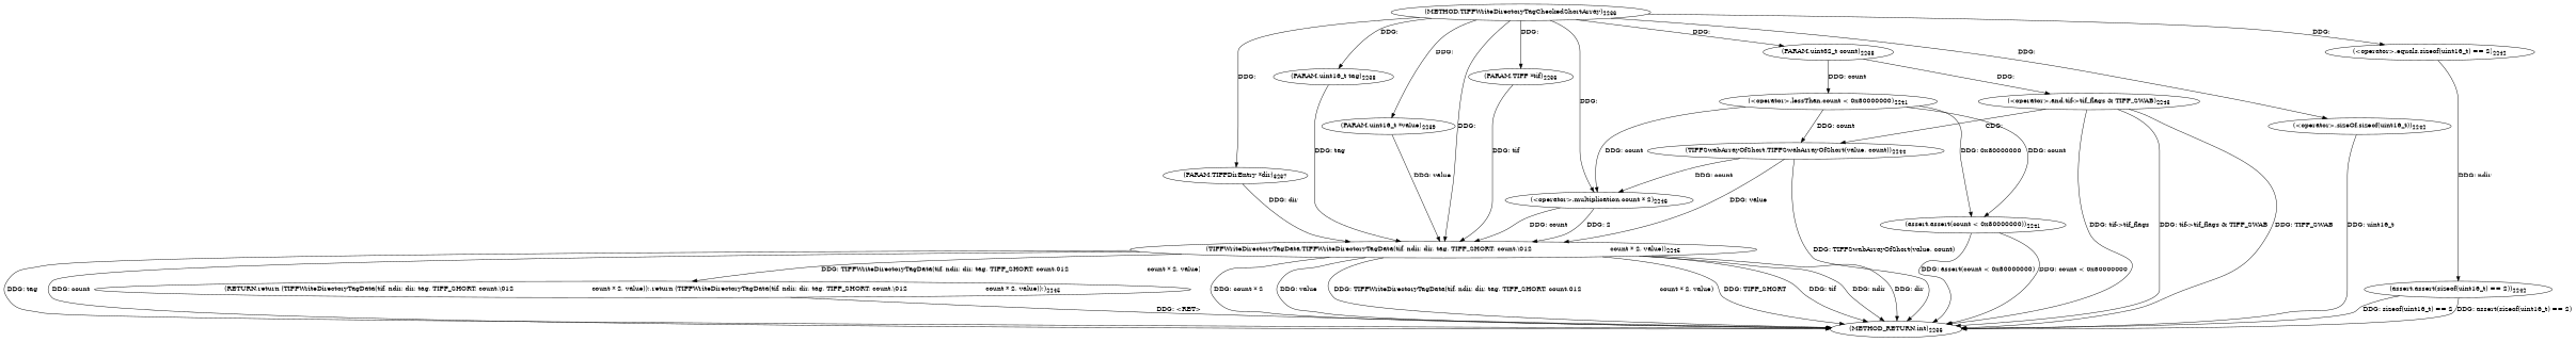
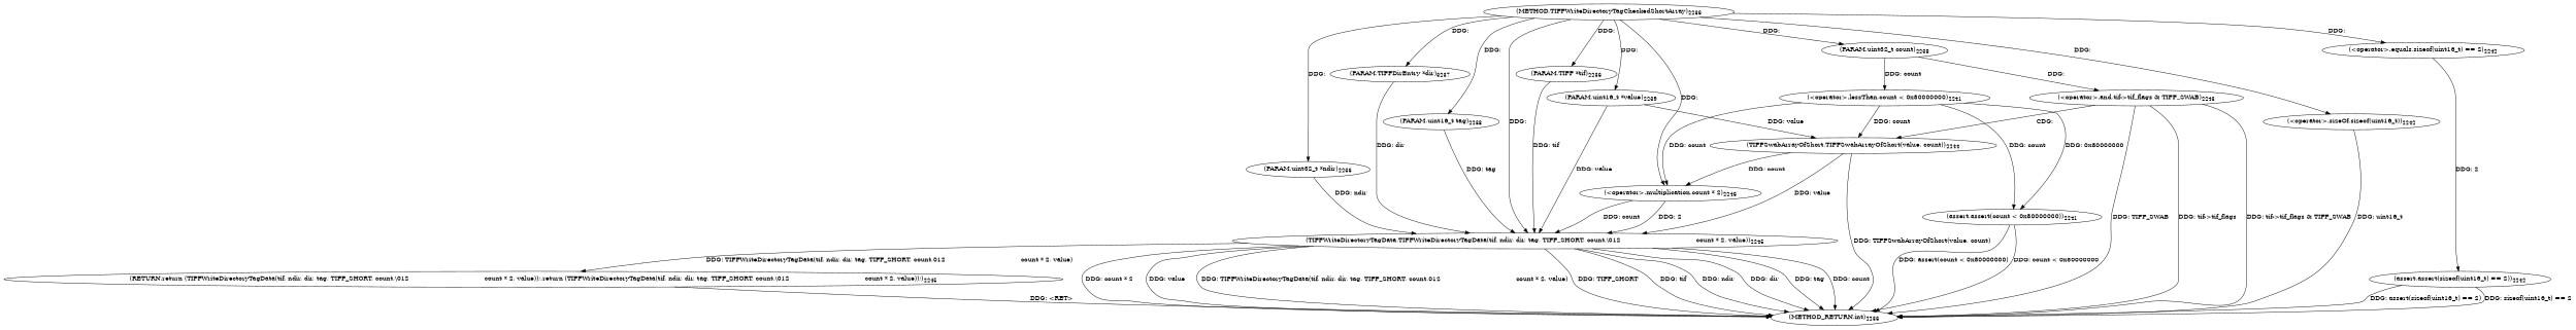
  digraph {
    n1 [label=<(METHOD,TIFFWriteDirectoryTagCheckedShortArray)<SUB>2236</SUB>>]
    n2 [label=<(PARAM,TIFF *tif)<SUB>2236</SUB>>]
+   n3 [label=<(PARAM,uint32_t *ndir)<SUB>2236</SUB>>]
    n4 [label=<(PARAM,TIFFDirEntry *dir)<SUB>3237</SUB>>]
    n5 [label=<(PARAM,uint16_t tag)<SUB>2238</SUB>>]
    n6 [label=<(PARAM,uint32_t count)<SUB>2238</SUB>>]
    n7 [label=<(PARAM,uint16_t *value)<SUB>2239</SUB>>]
    n8 [label=<(TIFFWriteDirectoryTagData,TIFFWriteDirectoryTagData(tif, ndir, dir, tag, TIFF_SHORT, count,\012                                      count * 2, value))<SUB>2245</SUB>>]
    n9 [label=<(&lt;operator&gt;.equals,sizeof(uint16_t) == 2)<SUB>2242</SUB>>]
    n10 [label=<(&lt;operator&gt;.sizeOf,sizeof(uint16_t))<SUB>2242</SUB>>]
    n11 [label=<(&lt;operator&gt;.multiplication,count * 2)<SUB>2246</SUB>>]
    n12 [label=<(&lt;operator&gt;.and,tif-&gt;tif_flags &amp; TIFF_SWAB)<SUB>2243</SUB>>]
    n13 [label=<(&lt;operator&gt;.lessThan,count &lt; 0x80000000)<SUB>2241</SUB>>]
    n14 [label=<(TIFFSwabArrayOfShort,TIFFSwabArrayOfShort(value, count))<SUB>2244</SUB>>]
    n15 [label=<(METHOD_RETURN,int)<SUB>2236</SUB>>]
    n16 [label=<(RETURN,return (TIFFWriteDirectoryTagData(tif, ndir, dir, tag, TIFF_SHORT, count,\012                                      count * 2, value));,return (TIFFWriteDirectoryTagData(tif, ndir, dir, tag, TIFF_SHORT, count,\012                                      count * 2, value));)<SUB>2245</SUB>>]
    n17 [label=<(assert,assert(count &lt; 0x80000000))<SUB>2241</SUB>>]
    n18 [label=<(assert,assert(sizeof(uint16_t) == 2))<SUB>2242</SUB>>]
    n1 -> n2 [label="DDG: "]
+   n1 -> n3 [label="DDG: "]
    n1 -> n4 [label="DDG: "]
    n1 -> n5 [label="DDG: "]
    n1 -> n6 [label="DDG: "]
    n1 -> n7 [label="DDG: "]
    n1 -> n8 [label="DDG: "]
    n1 -> n9 [label="DDG: "]
    n1 -> n10 [label="DDG: "]
    n1 -> n11 [label="DDG: "]
    n2 -> n8 [label="DDG: tif"]
+   n3 -> n8 [label="DDG: ndir"]
    n4 -> n8 [label="DDG: dir"]
    n5 -> n8 [label="DDG: tag"]
    n6 -> n12 [label="DDG: "]
    n6 -> n13 [label="DDG: count"]
    n7 -> n8 [label="DDG: value"]
+   n7 -> n14 [label="DDG: value"]
    n8 -> n15 [label="DDG: tif"]
    n8 -> n15 [label="DDG: ndir"]
    n8 -> n15 [label="DDG: dir"]
    n8 -> n15 [label="DDG: tag"]
    n8 -> n15 [label="DDG: count"]
    n8 -> n15 [label="DDG: count * 2"]
    n8 -> n15 [label="DDG: value"]
    n8 -> n15 [label="DDG: TIFFWriteDirectoryTagData(tif, ndir, dir, tag, TIFF_SHORT, count,\012                                      count * 2, value)"]
    n8 -> n15 [label="DDG: TIFF_SHORT"]
    n8 -> n16 [label="DDG: TIFFWriteDirectoryTagData(tif, ndir, dir, tag, TIFF_SHORT, count,\012                                      count * 2, value)"]
-   n9 -> n18 [label="DDG: ndir"]
+   n9 -> n18 [label="DDG: 2"]
    n10 -> n15 [label="DDG: uint16_t"]
    n11 -> n8 [label="DDG: count"]
    n11 -> n8 [label="DDG: 2"]
    n12 -> n14 [label="CDG: "]
    n12 -> n15 [label="DDG: tif-&gt;tif_flags"]
    n12 -> n15 [label="DDG: tif-&gt;tif_flags &amp; TIFF_SWAB"]
    n12 -> n15 [label="DDG: TIFF_SWAB"]
    n13 -> n11 [label="DDG: count"]
    n13 -> n14 [label="DDG: count"]
    n13 -> n17 [label="DDG: count"]
    n13 -> n17 [label="DDG: 0x80000000"]
    n14 -> n8 [label="DDG: value"]
    n14 -> n11 [label="DDG: count"]
    n14 -> n15 [label="DDG: TIFFSwabArrayOfShort(value, count)"]
    n16 -> n15 [label="DDG: &lt;RET&gt;"]
    n17 -> n15 [label="DDG: count &lt; 0x80000000"]
    n17 -> n15 [label="DDG: assert(count &lt; 0x80000000)"]
    n18 -> n15 [label="DDG: sizeof(uint16_t) == 2"]
    n18 -> n15 [label="DDG: assert(sizeof(uint16_t) == 2)"]
  }
